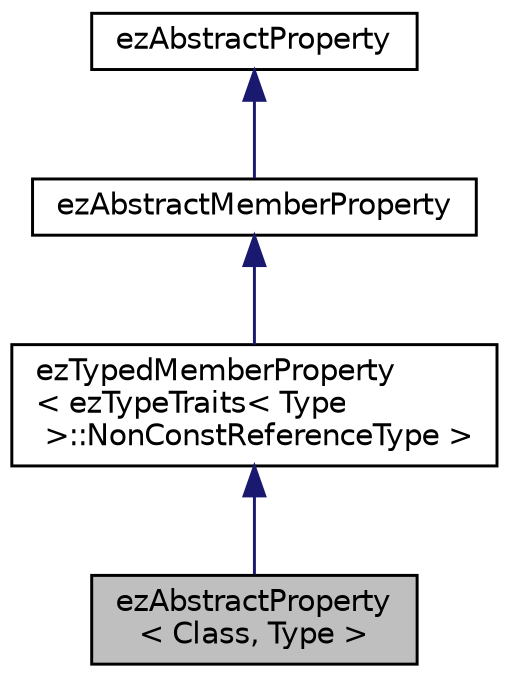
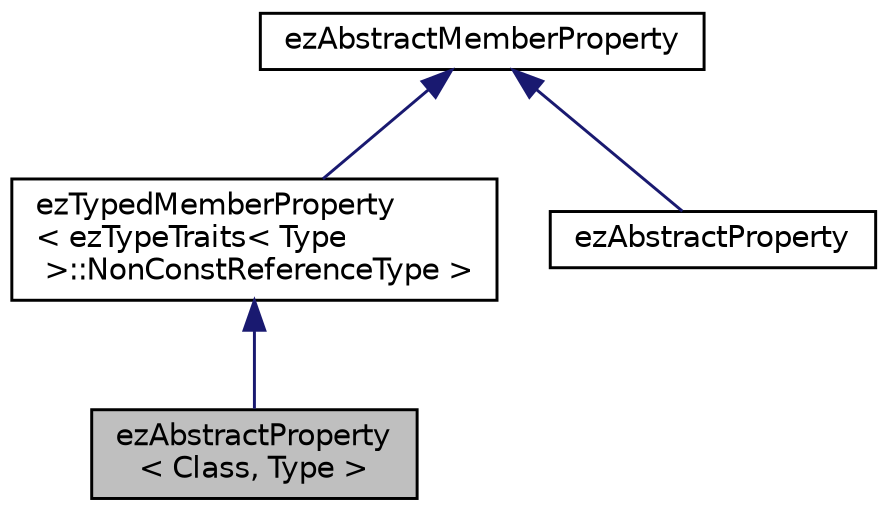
  digraph {
    fontname="DejaVu Sans"
    node [color=black fillcolor=white fontname="DejaVu Sans" fontsize=10 shape=record style=filled]
    edge [color=midnightblue dir=back fontname="DejaVu Sans" fontsize=10 labelfontname=Helvetica labelfontsize=10 style=solid]
    n1 [fillcolor=grey75 fontcolor=black height=0.2 label="ezAbstractProperty\l\< Class, Type \>" width=0.4]
    n2 [height=0.2 label="ezTypedMemberProperty\l\< ezTypeTraits\< Type\l \>::NonConstReferenceType \>" width=0.4]
    n3 [height=0.2 label=ezAbstractMemberProperty width=0.4]
    n4 [height=0.2 label=ezAbstractProperty width=0.4]
    n2 -> n1
    n3 -> n2
-   n4 -> n3
+   n3 -> n4
  }
